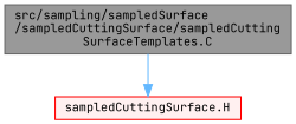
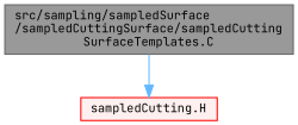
  digraph {
    fontname="JetBrains Mono"
    node [fontname="JetBrains Mono" fontsize=10 shape=box style=filled]
    n1 [color=gray40 fillcolor=grey60 fontcolor=black height=0.2 label="src/sampling/sampledSurface\l/sampledCuttingSurface/sampledCutting\lSurfaceTemplates.C" width=0.4]
-   n2 [color=red fillcolor="#FFF0F0" height=0.2 label="sampledCuttingSurface.H" width=0.4]
+   n2 [color=red fillcolor="#FFF0F0" height=0.2 label="sampledCutting.H" width=0.4]
    n1 -> n2 [color=steelblue1 fontname="JetBrains Mono" fontsize=10 labelfontname=Helvetica labelfontsize=10 style=solid]
  }
